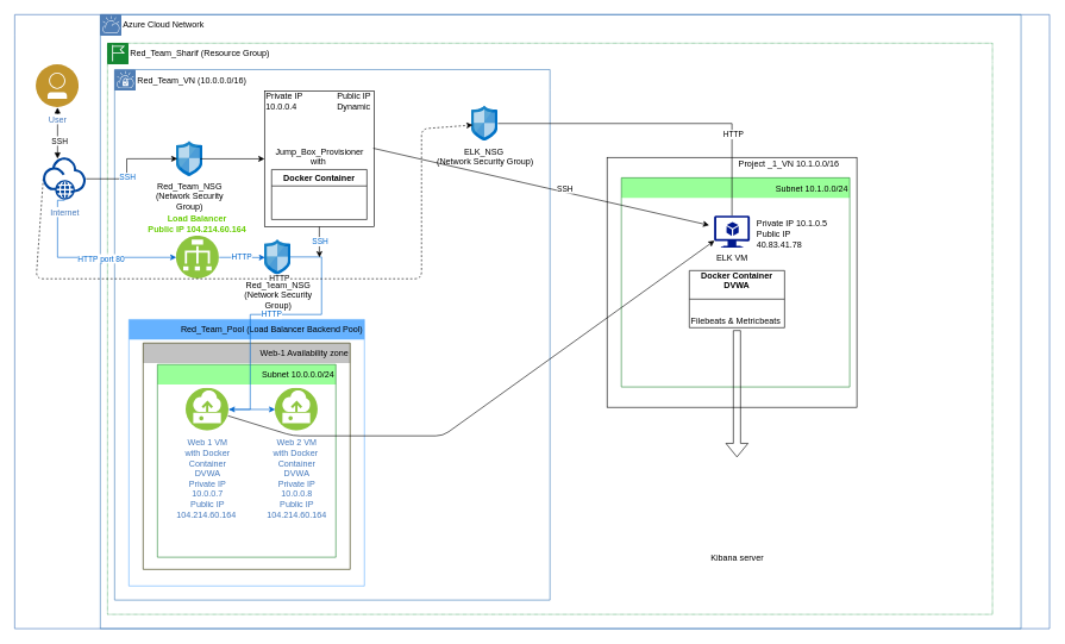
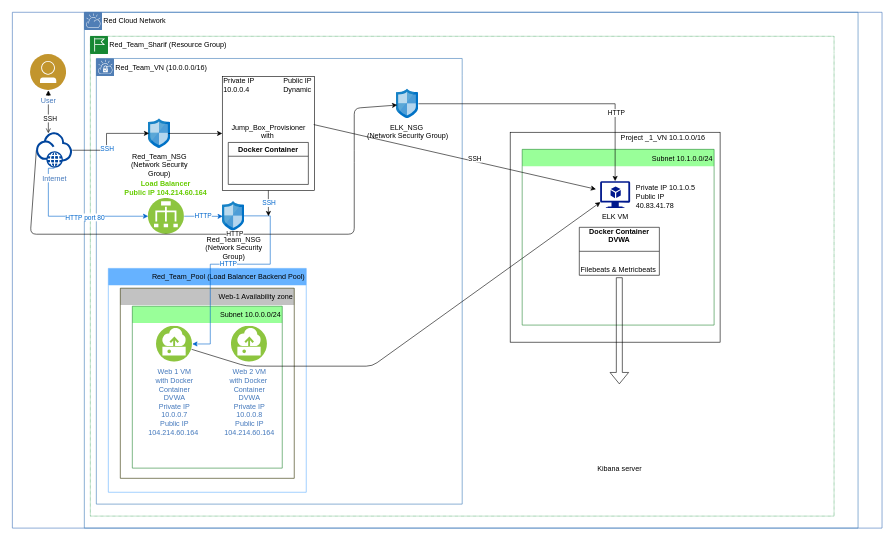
  <mxCell id="0" />
  <mxCell id="1" parent="0" />
- <mxCell id="2" style="edgeStyle=orthogonalEdgeStyle;rounded=0;orthogonalLoop=1;jettySize=auto;html=1;startArrow=block;startFill=1;endArrow=block;endFill=1;" parent="1" source="48" target="49" edge="1"><mxGeometry relative="1" as="geometry"><Array as="points"><mxPoint x="80" y="200" /><mxPoint x="80" y="200" /></Array></mxGeometry></mxCell>
+ <mxCell id="2" style="edgeStyle=orthogonalEdgeStyle;rounded=0;orthogonalLoop=1;jettySize=auto;html=1;startArrow=block;startFill=1;endArrow=open;endFill=1;" parent="1" source="48" target="49" edge="1"><mxGeometry relative="1" as="geometry"><Array as="points"><mxPoint x="80" y="200" /><mxPoint x="80" y="200" /></Array></mxGeometry></mxCell>
  <mxCell id="3" value="SSH" style="edgeLabel;html=1;align=center;verticalAlign=middle;resizable=0;points=[];fontColor=#000000;" parent="2" vertex="1" connectable="0"><mxGeometry x="0.28" y="2" relative="1" as="geometry"><mxPoint as="offset" /></mxGeometry></mxCell>
  <mxCell id="4" value="&lt;font style=&quot;font-size: 12px&quot;&gt;Red_Team_VN (&lt;span style=&quot;background-color: rgb(255 , 255 , 255)&quot;&gt;10.0.0.0/16)&lt;/span&gt;&lt;/font&gt;" style="swimlane;fontStyle=0;horizontal=1;collapsible=0;startSize=28;swimlaneLine=0;swimlaneFillColor=none;fillColor=none;rounded=0;whiteSpace=wrap;html=1;absoluteArcSize=1;arcSize=12;strokeColor=#417CB9;verticalAlign=top;align=left;spacingLeft=30;spacingTop=1;dashed=0;strokeWidth=1;" parent="1" vertex="1"><mxGeometry x="160" y="97" width="610" height="743" as="geometry" /></mxCell>
  <mxCell id="5" value="&lt;font color=&quot;#66cc00&quot;&gt;&lt;b&gt;Load Balancer&amp;nbsp; &lt;br&gt;Public IP 104.214.60.164&amp;nbsp;&lt;/b&gt;&lt;/font&gt;" style="aspect=fixed;perimeter=ellipsePerimeter;html=1;align=center;shadow=0;dashed=0;fontColor=#4277BB;labelBackgroundColor=#ffffff;fontSize=12;spacingTop=3;image;image=img/lib/ibm/vpc/LoadBalancer.svg;rotation=0;labelPosition=center;verticalLabelPosition=top;verticalAlign=bottom;" parent="4" vertex="1"><mxGeometry x="86.5" y="233" width="60" height="60" as="geometry" /></mxCell>
  <mxCell id="6" value="" style="whiteSpace=wrap;html=1;fillColor=none;" parent="4" vertex="1"><mxGeometry x="210" y="30" width="153.5" height="190" as="geometry" /></mxCell>
  <mxCell id="7" value="" style="aspect=fixed;perimeter=ellipsePerimeter;html=1;align=center;shadow=0;dashed=0;fontColor=#4277BB;labelBackgroundColor=#ffffff;fontSize=12;spacingTop=3;image;image=img/lib/ibm/vpc/VPCTag.svg;part=1;" parent="4" vertex="1"><mxGeometry width="30" height="30" as="geometry" /></mxCell>
  <mxCell id="8" value="Red_Team_NSG &lt;br&gt;(Network Security &lt;br&gt;Group)" style="aspect=fixed;html=1;points=[];align=center;image;fontSize=12;image=img/lib/mscae/Network_Security_Groups_Classic.svg;" parent="4" vertex="1"><mxGeometry x="86.5" y="100" width="37" height="50" as="geometry" /></mxCell>
  <mxCell id="9" value="Jump_Box_Provisioner&lt;br&gt;with&amp;nbsp;" style="shape=image;html=1;verticalAlign=top;verticalLabelPosition=bottom;labelBackgroundColor=#ffffff;imageAspect=0;aspect=fixed;image=https://cdn0.iconfinder.com/data/icons/small-n-flat/24/678091-box-out-128.png" parent="4" vertex="1"><mxGeometry x="255" y="37" width="63.5" height="63.5" as="geometry" /></mxCell>
  <mxCell id="10" value="Docker Container" style="swimlane;fillColor=none;" parent="4" vertex="1"><mxGeometry x="220" y="140" width="133.5" height="70" as="geometry" /></mxCell>
  <mxCell id="11" value="ELK_NSG&amp;nbsp;&lt;br&gt;(Network Security Group)" style="aspect=fixed;html=1;points=[];align=center;image;fontSize=12;image=img/lib/mscae/Network_Security_Groups_Classic.svg;fillColor=none;" parent="4" vertex="1"><mxGeometry x="500" y="50.5" width="37" height="50" as="geometry" /></mxCell>
  <mxCell id="12" value="Private IP&lt;br&gt;10.0.0.4" style="text;html=1;resizable=0;autosize=1;align=left;verticalAlign=middle;points=[];fillColor=none;strokeColor=none;rounded=0;" parent="4" vertex="1"><mxGeometry x="210" y="30" width="70" height="30" as="geometry" /></mxCell>
  <mxCell id="13" value="Public IP&lt;br&gt;Dynamic" style="text;html=1;resizable=0;autosize=1;align=left;verticalAlign=middle;points=[];fillColor=none;strokeColor=none;rounded=0;" parent="4" vertex="1"><mxGeometry x="310" y="30" width="60" height="30" as="geometry" /></mxCell>
  <mxCell id="14" style="edgeStyle=orthogonalEdgeStyle;rounded=0;orthogonalLoop=1;jettySize=auto;html=1;entryX=0;entryY=0.5;entryDx=0;entryDy=0;exitX=0.905;exitY=0.5;exitDx=0;exitDy=0;exitPerimeter=0;" parent="4" source="8" target="6" edge="1"><mxGeometry relative="1" as="geometry" /></mxCell>
  <mxCell id="15" value="Subnet 10.0.0.0/24" style="swimlane;fontStyle=0;horizontal=1;collapsible=0;startSize=28;swimlaneLine=0;swimlaneFillColor=none;rounded=0;whiteSpace=wrap;html=1;absoluteArcSize=1;arcSize=12;strokeColor=#2A8838;verticalAlign=top;align=right;spacingLeft=30;spacingTop=1;dashed=0;strokeWidth=1;fillColor=#99FF99;" parent="4" vertex="1"><mxGeometry x="60" y="413" width="250" height="270" as="geometry" /></mxCell>
  <mxCell id="16" value="Web 2 VM&lt;br&gt;with Docker&amp;nbsp;&lt;br&gt;Container &lt;br&gt;DVWA&lt;br&gt;Private IP &lt;br&gt;10.0.0.8&lt;br&gt;Public IP&lt;br&gt;104.214.60.164" style="aspect=fixed;perimeter=ellipsePerimeter;html=1;align=center;shadow=0;dashed=0;fontColor=#4277BB;labelBackgroundColor=#ffffff;fontSize=12;spacingTop=3;image;image=img/lib/ibm/vpc/Instance.svg;" parent="15" vertex="1"><mxGeometry x="165" y="33" width="60" height="60" as="geometry" /></mxCell>
- <mxCell id="17" style="edgeStyle=orthogonalEdgeStyle;rounded=0;orthogonalLoop=1;jettySize=auto;html=1;entryX=0;entryY=0.5;entryDx=0;entryDy=0;strokeColor=#0066CC;fontColor=#0066CC;" parent="15" source="18" target="16" edge="1"><mxGeometry relative="1" as="geometry" /></mxCell>
  <mxCell id="18" value="Web 1 VM &lt;br&gt;with Docker &lt;br&gt;Container&lt;br&gt;DVWA&lt;br&gt;Private IP &lt;br&gt;10.0.0.7&lt;br&gt;Public IP&lt;br&gt;104.214.60.164&amp;nbsp;" style="aspect=fixed;perimeter=ellipsePerimeter;html=1;align=center;shadow=0;dashed=0;fontColor=#4277BB;labelBackgroundColor=#ffffff;fontSize=12;spacingTop=3;image;image=img/lib/ibm/vpc/Instance.svg;" parent="15" vertex="1"><mxGeometry x="40" y="33" width="60" height="60" as="geometry" /></mxCell>
  <mxCell id="19" value="Web-1 Availability zone" style="swimlane;fontStyle=0;horizontal=1;collapsible=0;startSize=28;swimlaneLine=0;swimlaneFillColor=none;rounded=0;whiteSpace=wrap;html=1;absoluteArcSize=1;arcSize=12;verticalAlign=top;align=right;spacingLeft=30;spacingTop=1;dashed=0;strokeWidth=1;strokeColor=#333300;fillColor=#C2C2C2;" parent="4" vertex="1"><mxGeometry x="40" y="383" width="290" height="317" as="geometry" /></mxCell>
  <mxCell id="20" value="Red_Team_Pool (Load Balancer Backend Pool)" style="swimlane;fontStyle=0;horizontal=1;collapsible=0;startSize=28;swimlaneLine=0;swimlaneFillColor=none;rounded=0;whiteSpace=wrap;html=1;absoluteArcSize=1;arcSize=12;verticalAlign=top;align=right;spacingLeft=30;spacingTop=1;dashed=0;strokeWidth=1;labelBackgroundColor=none;strokeColor=#66B2FF;fillColor=#66B2FF;" parent="4" vertex="1"><mxGeometry x="20" y="350" width="330" height="373.25" as="geometry" /></mxCell>
  <mxCell id="21" value="Red_Team_NSG &lt;br&gt;(Network Security &lt;br&gt;Group)" style="aspect=fixed;html=1;points=[];align=center;image;fontSize=12;image=img/lib/mscae/Network_Security_Groups_Classic.svg;" parent="4" vertex="1"><mxGeometry x="210" y="238" width="37" height="50" as="geometry" /></mxCell>
  <mxCell id="22" value="HTTP" style="edgeStyle=orthogonalEdgeStyle;rounded=0;orthogonalLoop=1;jettySize=auto;html=1;strokeColor=#0066CC;fontColor=#0066CC;entryX=0.023;entryY=0.505;entryDx=0;entryDy=0;entryPerimeter=0;" parent="4" source="5" target="21" edge="1"><mxGeometry relative="1" as="geometry"><mxPoint x="250" y="263" as="targetPoint" /><Array as="points"><mxPoint x="174" y="263" /><mxPoint x="174" y="263" /></Array></mxGeometry></mxCell>
  <mxCell id="23" value="HTTP" style="edgeStyle=orthogonalEdgeStyle;rounded=0;orthogonalLoop=1;jettySize=auto;html=1;strokeColor=#0066CC;fontColor=#0066CC;entryX=1;entryY=0.5;entryDx=0;entryDy=0;exitX=0.976;exitY=0.488;exitDx=0;exitDy=0;exitPerimeter=0;" parent="4" source="21" target="18" edge="1"><mxGeometry relative="1" as="geometry"><mxPoint x="360" y="313" as="targetPoint" /><mxPoint x="310" y="257" as="sourcePoint" /><Array as="points"><mxPoint x="290" y="262" /><mxPoint x="290" y="343" /><mxPoint x="190" y="343" /><mxPoint x="190" y="476" /></Array></mxGeometry></mxCell>
  <mxCell id="24" value="Red_Team_Sharif (Resource Group)" style="swimlane;fontStyle=0;horizontal=1;collapsible=0;startSize=28;swimlaneLine=0;swimlaneFillColor=none;fillColor=none;rounded=0;whiteSpace=wrap;html=1;absoluteArcSize=1;arcSize=0;strokeColor=#00882B;verticalAlign=top;align=left;spacingLeft=30;dashed=1;strokeWidth=1;container=1;dashPattern=1 1;" parent="1" vertex="1"><mxGeometry x="150" y="60" width="1240" height="800" as="geometry" /></mxCell>
  <mxCell id="25" value="" style="aspect=fixed;perimeter=ellipsePerimeter;html=1;align=center;shadow=0;dashed=0;fontColor=#4277BB;labelBackgroundColor=#ffffff;fontSize=12;spacingTop=3;image;image=img/lib/ibm/vpc/RegionTag.svg;part=1;" parent="24" vertex="1"><mxGeometry width="30" height="30" as="geometry" /></mxCell>
  <mxCell id="26" value="" style="whiteSpace=wrap;html=1;aspect=fixed;fillColor=none;" parent="24" vertex="1"><mxGeometry x="700" y="160" width="350" height="350" as="geometry" /></mxCell>
  <mxCell id="27" value="Subnet 10.1.0.0/24" style="swimlane;fontStyle=0;horizontal=1;collapsible=0;startSize=28;swimlaneLine=0;swimlaneFillColor=none;rounded=0;whiteSpace=wrap;html=1;absoluteArcSize=1;arcSize=12;strokeColor=#2A8838;verticalAlign=top;align=right;spacingLeft=30;spacingTop=1;dashed=0;strokeWidth=1;fillColor=#99FF99;" parent="24" vertex="1"><mxGeometry x="720" y="188.5" width="320" height="293" as="geometry" /></mxCell>
  <mxCell id="28" value="Docker Container&#10;DVWA&#10;" style="swimlane;fillColor=none;startSize=40;" parent="27" vertex="1"><mxGeometry x="95.25" y="130" width="133.5" height="80" as="geometry" /></mxCell>
  <mxCell id="29" value="ELK VM&lt;br&gt;" style="aspect=fixed;pointerEvents=1;shadow=0;dashed=0;html=1;strokeColor=none;labelPosition=center;verticalLabelPosition=bottom;verticalAlign=top;align=center;fillColor=#00188D;shape=mxgraph.azure.virtual_machine_feature" parent="27" vertex="1"><mxGeometry x="130" y="53" width="50" height="45" as="geometry" /></mxCell>
  <mxCell id="30" value="Private IP 10.1.0.5&lt;br&gt;Public IP 40.83.41.78" style="whiteSpace=wrap;html=1;shadow=0;dashed=0;verticalAlign=top;strokeColor=none;fillColor=none;align=left;" parent="27" vertex="1"><mxGeometry x="188.25" y="50" width="110" height="60" as="geometry" /></mxCell>
  <mxCell id="31" value="Project _1_VN 10.1.0.0/16" style="text;html=1;strokeColor=none;fillColor=none;align=center;verticalAlign=middle;whiteSpace=wrap;rounded=0;" parent="27" vertex="1"><mxGeometry x="150" y="-28.5" width="170" height="20" as="geometry" /></mxCell>
  <mxCell id="32" value="Filebeats &amp;amp; Metricbeats" style="text;html=1;align=center;verticalAlign=middle;resizable=0;points=[];autosize=1;" parent="24" vertex="1"><mxGeometry x="810" y="380" width="140" height="20" as="geometry" /></mxCell>
  <mxCell id="33" value="" style="swimlane;fontStyle=0;horizontal=1;collapsible=0;startSize=28;swimlaneLine=0;swimlaneFillColor=none;fillColor=none;rounded=0;whiteSpace=wrap;html=1;absoluteArcSize=1;arcSize=0;strokeColor=#4376BB;verticalAlign=top;align=left;spacingLeft=5;dashed=0;strokeWidth=1;container=1;" parent="1" vertex="1"><mxGeometry x="20" y="20" width="1450" height="860" as="geometry" /></mxCell>
- <mxCell id="34" value="Azure Cloud Network" style="swimlane;fontStyle=0;horizontal=1;collapsible=0;startSize=28;swimlaneLine=0;swimlaneFillColor=none;fillColor=none;rounded=0;whiteSpace=wrap;html=1;absoluteArcSize=1;arcSize=12;strokeColor=#417CB9;verticalAlign=top;align=left;spacingLeft=30;spacingTop=1;dashed=0;strokeWidth=1;" parent="33" vertex="1"><mxGeometry x="120" width="1290" height="860" as="geometry" /></mxCell>
+ <mxCell id="34" value="Red Cloud Network" style="swimlane;fontStyle=0;horizontal=1;collapsible=0;startSize=28;swimlaneLine=0;swimlaneFillColor=none;fillColor=none;rounded=0;whiteSpace=wrap;html=1;absoluteArcSize=1;arcSize=12;strokeColor=#417CB9;verticalAlign=top;align=left;spacingLeft=30;spacingTop=1;dashed=0;strokeWidth=1;" parent="33" vertex="1"><mxGeometry x="120" width="1290" height="860" as="geometry" /></mxCell>
  <mxCell id="35" value="" style="aspect=fixed;perimeter=ellipsePerimeter;html=1;align=center;shadow=0;dashed=0;fontColor=#4277BB;labelBackgroundColor=#ffffff;fontSize=12;spacingTop=3;image;image=img/lib/ibm/vpc/CloudTag.svg;part=1;" parent="34" vertex="1"><mxGeometry width="30" height="30" as="geometry" /></mxCell>
  <mxCell id="36" value="Kibana server&lt;br&gt;" style="shape=image;html=1;verticalAlign=top;verticalLabelPosition=bottom;labelBackgroundColor=#ffffff;imageAspect=0;aspect=fixed;image=https://cdn0.iconfinder.com/data/icons/icocentre-free-icons/147/f-server_128-128.png" vertex="1" parent="34"><mxGeometry x="828" y="620" width="128" height="128" as="geometry" /></mxCell>
  <mxCell id="37" style="edgeStyle=orthogonalEdgeStyle;rounded=0;orthogonalLoop=1;jettySize=auto;html=1;exitX=0.5;exitY=1;exitDx=0;exitDy=0;strokeColor=#0066CC;entryX=0;entryY=0.5;entryDx=0;entryDy=0;" parent="1" source="49" target="5" edge="1"><mxGeometry relative="1" as="geometry"><mxPoint x="350" y="310" as="targetPoint" /><Array as="points"><mxPoint x="80" y="360" /></Array></mxGeometry></mxCell>
  <mxCell id="38" value="HTTP port 80" style="edgeLabel;html=1;align=center;verticalAlign=middle;resizable=0;points=[];fontColor=#0066CC;" parent="37" vertex="1" connectable="0"><mxGeometry x="0.168" y="-1" relative="1" as="geometry"><mxPoint as="offset" /></mxGeometry></mxCell>
  <mxCell id="39" value="SSH" style="edgeStyle=orthogonalEdgeStyle;rounded=0;orthogonalLoop=1;jettySize=auto;html=1;fontColor=#0066CC;" parent="1" source="6" edge="1"><mxGeometry relative="1" as="geometry"><mxPoint x="447" y="360" as="targetPoint" /></mxGeometry></mxCell>
- <mxCell id="40" value="HTTP" style="endArrow=classic;html=1;exitX=0;exitY=0.5;exitDx=0;exitDy=0;entryX=0.045;entryY=0.543;entryDx=0;entryDy=0;entryPerimeter=0;dashed=1;" parent="1" source="49" target="11" edge="1"><mxGeometry width="50" height="50" relative="1" as="geometry"><mxPoint x="690" y="410" as="sourcePoint" /><mxPoint x="590" y="220" as="targetPoint" /><Array as="points"><mxPoint x="50" y="390" /><mxPoint x="590" y="390" /><mxPoint x="590" y="260" /><mxPoint x="590" y="180" /></Array></mxGeometry></mxCell>
- <mxCell id="41" style="edgeStyle=orthogonalEdgeStyle;rounded=0;orthogonalLoop=1;jettySize=auto;html=1;entryX=0.5;entryY=0;entryDx=0;entryDy=0;entryPerimeter=0;endArrow=none;" parent="1" source="11" target="29" edge="1"><mxGeometry relative="1" as="geometry" /></mxCell>
+ <mxCell id="40" value="HTTP" style="endArrow=classic;html=1;exitX=0;exitY=0.5;exitDx=0;exitDy=0;entryX=0.045;entryY=0.543;entryDx=0;entryDy=0;entryPerimeter=0;" parent="1" source="49" target="11" edge="1"><mxGeometry width="50" height="50" relative="1" as="geometry"><mxPoint x="690" y="410" as="sourcePoint" /><mxPoint x="590" y="220" as="targetPoint" /><Array as="points"><mxPoint x="50" y="390" /><mxPoint x="590" y="390" /><mxPoint x="590" y="260" /><mxPoint x="590" y="180" /></Array></mxGeometry></mxCell>
+ <mxCell id="41" style="edgeStyle=orthogonalEdgeStyle;rounded=0;orthogonalLoop=1;jettySize=auto;html=1;entryX=0.5;entryY=0;entryDx=0;entryDy=0;entryPerimeter=0;" parent="1" source="11" target="29" edge="1"><mxGeometry relative="1" as="geometry" /></mxCell>
  <mxCell id="42" value="HTTP" style="edgeLabel;html=1;align=center;verticalAlign=middle;resizable=0;points=[];" parent="41" vertex="1" connectable="0"><mxGeometry x="0.502" y="1" relative="1" as="geometry"><mxPoint as="offset" /></mxGeometry></mxCell>
  <mxCell id="43" value="" style="endArrow=classic;html=1;exitX=0.993;exitY=0.422;exitDx=0;exitDy=0;exitPerimeter=0;entryX=-0.14;entryY=0.3;entryDx=0;entryDy=0;entryPerimeter=0;" parent="1" source="6" edge="1" target="29"><mxGeometry width="50" height="50" relative="1" as="geometry"><mxPoint x="680" y="452" as="sourcePoint" /><mxPoint x="730" y="485" as="targetPoint" /></mxGeometry></mxCell>
  <mxCell id="44" value="SSH" style="edgeLabel;html=1;align=center;verticalAlign=middle;resizable=0;points=[];" parent="43" vertex="1" connectable="0"><mxGeometry x="0.136" y="5" relative="1" as="geometry"><mxPoint as="offset" /></mxGeometry></mxCell>
  <mxCell id="45" value="" style="endArrow=classic;html=1;entryX=0.01;entryY=0.78;entryDx=0;entryDy=0;entryPerimeter=0;" parent="1" edge="1" target="29" source="18"><mxGeometry width="50" height="50" relative="1" as="geometry"><mxPoint x="340" y="588" as="sourcePoint" /><mxPoint x="990" y="350" as="targetPoint" /><Array as="points"><mxPoint x="410" y="610" /><mxPoint x="620" y="610" /></Array></mxGeometry></mxCell>
  <mxCell id="46" value="" style="shape=flexArrow;endArrow=classic;html=1;entryX=0.5;entryY=0;entryDx=0;entryDy=0;exitX=0.514;exitY=1.1;exitDx=0;exitDy=0;exitPerimeter=0;" edge="1" parent="1" source="32" target="36"><mxGeometry width="50" height="50" relative="1" as="geometry"><mxPoint x="970" y="630" as="sourcePoint" /><mxPoint x="1020" y="580" as="targetPoint" /></mxGeometry></mxCell>
  <mxCell id="47" value="Icons" style="" parent="0" />
  <mxCell id="48" value="User" style="aspect=fixed;perimeter=ellipsePerimeter;html=1;align=center;shadow=0;dashed=0;fontColor=#4277BB;labelBackgroundColor=#ffffff;fontSize=12;spacingTop=3;image;image=img/lib/ibm/users/user.svg;" parent="47" vertex="1"><mxGeometry x="50" y="90" width="60" height="60" as="geometry" /></mxCell>
  <mxCell id="49" value="Internet" style="aspect=fixed;perimeter=ellipsePerimeter;html=1;align=center;shadow=0;dashed=0;fontColor=#4277BB;labelBackgroundColor=#ffffff;fontSize=12;spacingTop=3;image;image=img/lib/ibm/vpc/Internet.svg;" parent="47" vertex="1"><mxGeometry x="60" y="220" width="60" height="60" as="geometry" /></mxCell>
  <mxCell id="50" value="" style="edgeStyle=orthogonalEdgeStyle;rounded=0;orthogonalLoop=1;jettySize=auto;html=1;entryX=0.041;entryY=0.497;entryDx=0;entryDy=0;entryPerimeter=0;exitX=1;exitY=0.5;exitDx=0;exitDy=0;" parent="47" source="49" target="8" edge="1"><mxGeometry relative="1" as="geometry"><mxPoint x="110" y="280" as="sourcePoint" /><mxPoint x="240" y="173" as="targetPoint" /><Array as="points"><mxPoint x="177" y="250" /><mxPoint x="177" y="222" /></Array></mxGeometry></mxCell>
  <mxCell id="51" value="SSH" style="edgeLabel;html=1;align=center;verticalAlign=middle;resizable=0;points=[];fontColor=#0066CC;" parent="50" vertex="1" connectable="0"><mxGeometry x="-0.237" relative="1" as="geometry"><mxPoint as="offset" /></mxGeometry></mxCell>
